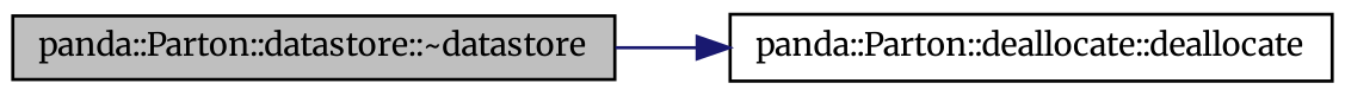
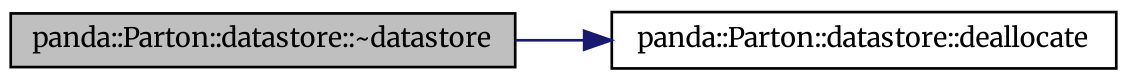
  digraph {
    rankdir=LR
    fontname=Merriweather
    node [color=black fontname=Merriweather fontsize=10 shape=record style=filled]
    n1 [fillcolor=grey75 fontcolor=black height=0.2 label="panda::Parton::datastore::~datastore" width=0.4]
-   n2 [fillcolor=white height=0.2 label="panda::Parton::deallocate::deallocate" width=0.4]
+   n2 [fillcolor=white height=0.2 label="panda::Parton::datastore::deallocate" width=0.4]
    n1 -> n2 [color=midnightblue fontname=Merriweather fontsize=10 labelfontname=Helvetica labelfontsize=10 style=solid]
  }
